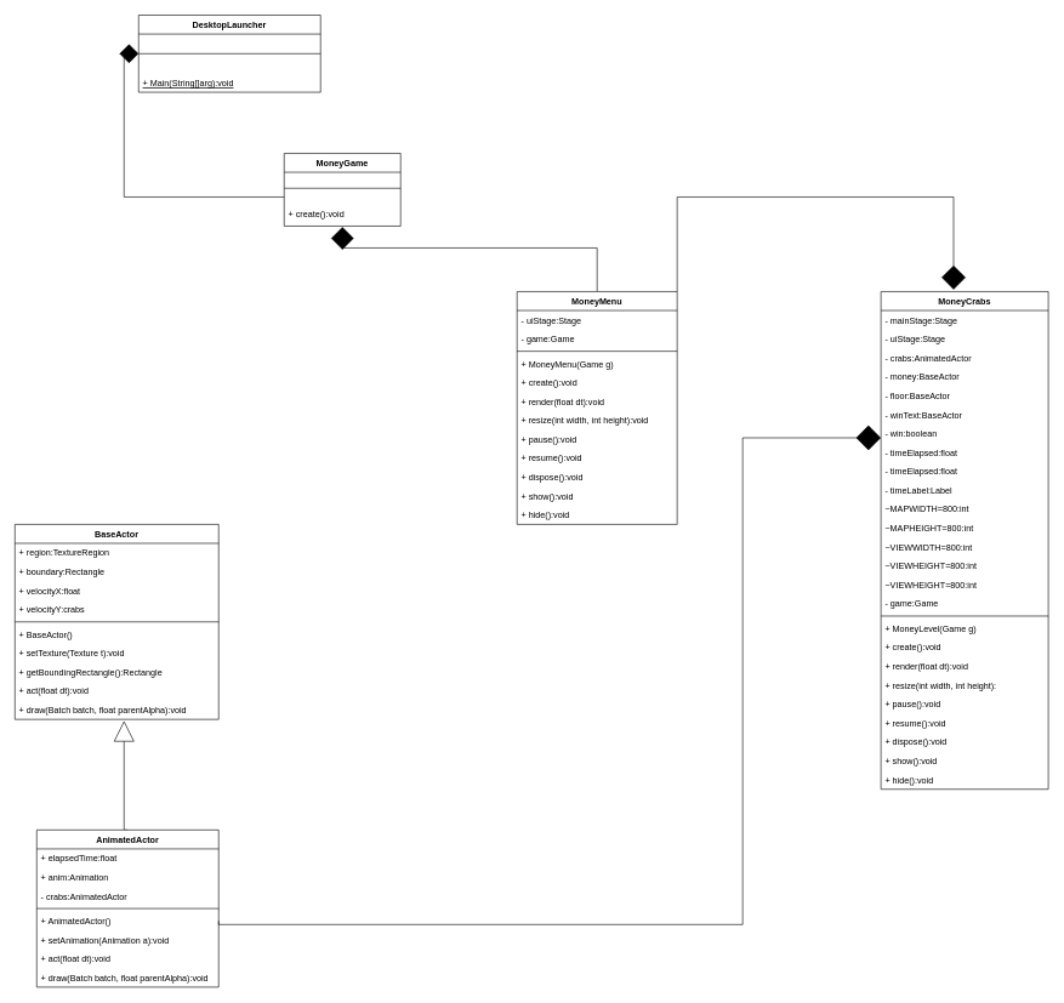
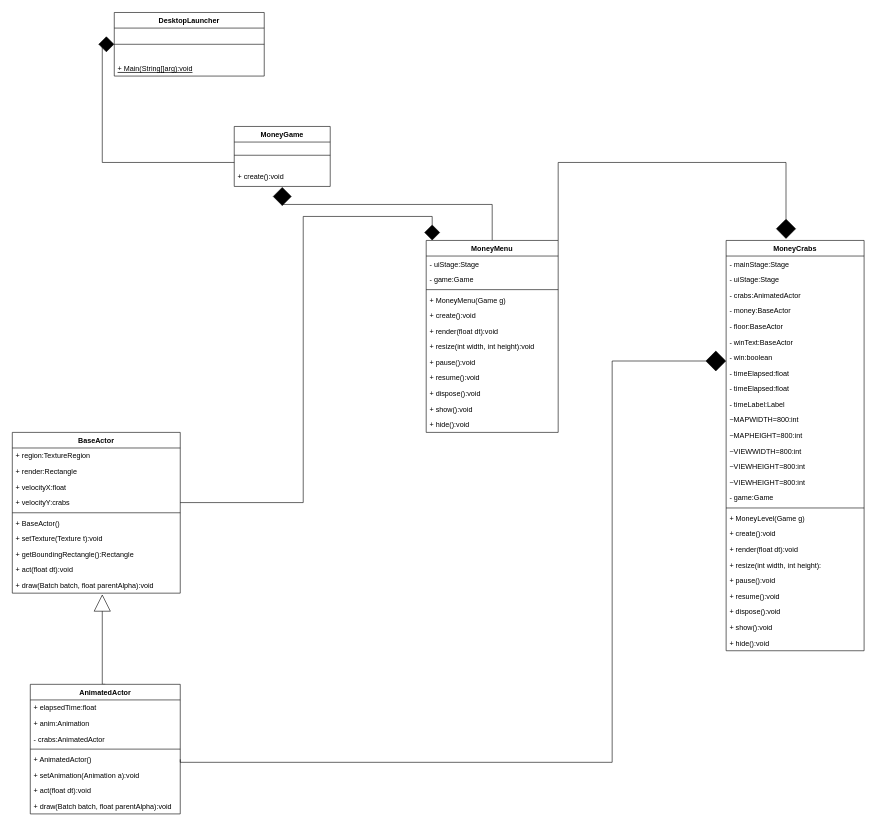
  <mxCell id="0" />
  <mxCell id="1" parent="0" />
  <mxCell id="2" value="MoneyGame" style="swimlane;fontStyle=1;align=center;verticalAlign=top;childLayout=stackLayout;horizontal=1;startSize=26;horizontalStack=0;resizeParent=1;resizeParentMax=0;resizeLast=0;collapsible=1;marginBottom=0;" parent="1" vertex="1"><mxGeometry x="390" y="210" width="160" height="100" as="geometry" /></mxCell>
  <mxCell id="3" value="" style="line;strokeWidth=1;fillColor=none;align=left;verticalAlign=middle;spacingTop=-1;spacingLeft=3;spacingRight=3;rotatable=0;labelPosition=right;points=[];portConstraint=eastwest;" parent="2" vertex="1"><mxGeometry y="26" width="160" height="44" as="geometry" /></mxCell>
  <mxCell id="4" value="+ create():void" style="text;strokeColor=none;fillColor=none;align=left;verticalAlign=top;spacingLeft=4;spacingRight=4;overflow=hidden;rotatable=0;points=[[0,0.5],[1,0.5]];portConstraint=eastwest;" parent="2" vertex="1"><mxGeometry y="70" width="160" height="30" as="geometry" /></mxCell>
  <mxCell id="5" style="edgeStyle=orthogonalEdgeStyle;rounded=0;orthogonalLoop=1;jettySize=auto;html=1;endArrow=diamond;endFill=1;startSize=11;endSize=29;exitX=0.5;exitY=0;exitDx=0;exitDy=0;" parent="1" source="8" edge="1"><mxGeometry relative="1" as="geometry"><mxPoint x="470" y="311" as="targetPoint" /><Array as="points"><mxPoint x="820" y="340" /><mxPoint x="470" y="340" /></Array><mxPoint x="820" y="380" as="sourcePoint" /></mxGeometry></mxCell>
+ <mxCell id="6" style="edgeStyle=orthogonalEdgeStyle;rounded=0;orthogonalLoop=1;jettySize=auto;html=1;endArrow=none;endFill=0;startArrow=diamond;startFill=1;startSize=24;endSize=19;" parent="1" source="8" target="39" edge="1"><mxGeometry relative="1" as="geometry"><mxPoint x="720" y="380" as="sourcePoint" /><Array as="points"><mxPoint x="720" y="360" /><mxPoint x="505" y="360" /><mxPoint x="505" y="837" /></Array></mxGeometry></mxCell>
  <mxCell id="7" style="edgeStyle=orthogonalEdgeStyle;rounded=0;orthogonalLoop=1;jettySize=auto;html=1;exitX=1;exitY=0;exitDx=0;exitDy=0;startArrow=none;startFill=0;endArrow=diamond;endFill=1;startSize=13;endSize=31;entryX=0.434;entryY=-0.004;entryDx=0;entryDy=0;entryPerimeter=0;" edge="1" parent="1" source="8" target="46"><mxGeometry relative="1" as="geometry"><mxPoint x="1310" y="390" as="targetPoint" /><Array as="points"><mxPoint x="930" y="270" /><mxPoint x="1310" y="270" /></Array></mxGeometry></mxCell>
  <mxCell id="8" value="MoneyMenu" style="swimlane;fontStyle=1;align=center;verticalAlign=top;childLayout=stackLayout;horizontal=1;startSize=26;horizontalStack=0;resizeParent=1;resizeParentMax=0;resizeLast=0;collapsible=1;marginBottom=0;" parent="1" vertex="1"><mxGeometry x="710" y="400" width="220" height="320" as="geometry" /></mxCell>
  <mxCell id="9" value="- uiStage:Stage" style="text;strokeColor=none;fillColor=none;align=left;verticalAlign=top;spacingLeft=4;spacingRight=4;overflow=hidden;rotatable=0;points=[[0,0.5],[1,0.5]];portConstraint=eastwest;" parent="8" vertex="1"><mxGeometry y="26" width="220" height="26" as="geometry" /></mxCell>
  <mxCell id="10" value="- game:Game" style="text;strokeColor=none;fillColor=none;align=left;verticalAlign=top;spacingLeft=4;spacingRight=4;overflow=hidden;rotatable=0;points=[[0,0.5],[1,0.5]];portConstraint=eastwest;" parent="8" vertex="1"><mxGeometry y="52" width="220" height="26" as="geometry" /></mxCell>
  <mxCell id="11" value="" style="line;strokeWidth=1;fillColor=none;align=left;verticalAlign=middle;spacingTop=-1;spacingLeft=3;spacingRight=3;rotatable=0;labelPosition=right;points=[];portConstraint=eastwest;" parent="8" vertex="1"><mxGeometry y="78" width="220" height="8" as="geometry" /></mxCell>
  <mxCell id="12" value="+ MoneyMenu(Game g)" style="text;strokeColor=none;fillColor=none;align=left;verticalAlign=top;spacingLeft=4;spacingRight=4;overflow=hidden;rotatable=0;points=[[0,0.5],[1,0.5]];portConstraint=eastwest;" parent="8" vertex="1"><mxGeometry y="86" width="220" height="26" as="geometry" /></mxCell>
  <mxCell id="13" value="+ create():void" style="text;strokeColor=none;fillColor=none;align=left;verticalAlign=top;spacingLeft=4;spacingRight=4;overflow=hidden;rotatable=0;points=[[0,0.5],[1,0.5]];portConstraint=eastwest;" parent="8" vertex="1"><mxGeometry y="112" width="220" height="26" as="geometry" /></mxCell>
  <mxCell id="14" value="+ render(float dt):void" style="text;strokeColor=none;fillColor=none;align=left;verticalAlign=top;spacingLeft=4;spacingRight=4;overflow=hidden;rotatable=0;points=[[0,0.5],[1,0.5]];portConstraint=eastwest;" parent="8" vertex="1"><mxGeometry y="138" width="220" height="26" as="geometry" /></mxCell>
  <mxCell id="15" value="+ resize(int width, int height):void" style="text;strokeColor=none;fillColor=none;align=left;verticalAlign=top;spacingLeft=4;spacingRight=4;overflow=hidden;rotatable=0;points=[[0,0.5],[1,0.5]];portConstraint=eastwest;" parent="8" vertex="1"><mxGeometry y="164" width="220" height="26" as="geometry" /></mxCell>
  <mxCell id="16" value="+ pause():void" style="text;strokeColor=none;fillColor=none;align=left;verticalAlign=top;spacingLeft=4;spacingRight=4;overflow=hidden;rotatable=0;points=[[0,0.5],[1,0.5]];portConstraint=eastwest;" parent="8" vertex="1"><mxGeometry y="190" width="220" height="26" as="geometry" /></mxCell>
  <mxCell id="17" value="+ resume():void" style="text;strokeColor=none;fillColor=none;align=left;verticalAlign=top;spacingLeft=4;spacingRight=4;overflow=hidden;rotatable=0;points=[[0,0.5],[1,0.5]];portConstraint=eastwest;" parent="8" vertex="1"><mxGeometry y="216" width="220" height="26" as="geometry" /></mxCell>
  <mxCell id="18" value="+ dispose():void" style="text;strokeColor=none;fillColor=none;align=left;verticalAlign=top;spacingLeft=4;spacingRight=4;overflow=hidden;rotatable=0;points=[[0,0.5],[1,0.5]];portConstraint=eastwest;" parent="8" vertex="1"><mxGeometry y="242" width="220" height="26" as="geometry" /></mxCell>
  <mxCell id="19" value="+ show():void" style="text;strokeColor=none;fillColor=none;align=left;verticalAlign=top;spacingLeft=4;spacingRight=4;overflow=hidden;rotatable=0;points=[[0,0.5],[1,0.5]];portConstraint=eastwest;" parent="8" vertex="1"><mxGeometry y="268" width="220" height="26" as="geometry" /></mxCell>
  <mxCell id="20" value="+ hide():void" style="text;strokeColor=none;fillColor=none;align=left;verticalAlign=top;spacingLeft=4;spacingRight=4;overflow=hidden;rotatable=0;points=[[0,0.5],[1,0.5]];portConstraint=eastwest;" parent="8" vertex="1"><mxGeometry y="294" width="220" height="26" as="geometry" /></mxCell>
  <mxCell id="21" style="edgeStyle=orthogonalEdgeStyle;rounded=0;orthogonalLoop=1;jettySize=auto;html=1;exitX=0;exitY=0.5;exitDx=0;exitDy=0;startArrow=diamond;startFill=1;endArrow=none;endFill=0;startSize=24;endSize=30;" parent="1" source="22" edge="1"><mxGeometry relative="1" as="geometry"><mxPoint x="390" y="270" as="targetPoint" /><Array as="points"><mxPoint x="170" y="73" /><mxPoint x="170" y="270" /></Array></mxGeometry></mxCell>
  <mxCell id="22" value="DesktopLauncher" style="swimlane;fontStyle=1;align=center;verticalAlign=top;childLayout=stackLayout;horizontal=1;startSize=26;horizontalStack=0;resizeParent=1;resizeParentMax=0;resizeLast=0;collapsible=1;marginBottom=0;" parent="1" vertex="1"><mxGeometry x="190" y="20" width="250" height="106" as="geometry" /></mxCell>
  <mxCell id="23" value="" style="line;strokeWidth=1;fillColor=none;align=left;verticalAlign=middle;spacingTop=-1;spacingLeft=3;spacingRight=3;rotatable=0;labelPosition=right;points=[];portConstraint=eastwest;" parent="22" vertex="1"><mxGeometry y="26" width="250" height="54" as="geometry" /></mxCell>
  <mxCell id="24" value="+ Main(String[]arg):void" style="text;strokeColor=none;fillColor=none;align=left;verticalAlign=top;spacingLeft=4;spacingRight=4;overflow=hidden;rotatable=0;points=[[0,0.5],[1,0.5]];portConstraint=eastwest;fontStyle=4" parent="22" vertex="1"><mxGeometry y="80" width="250" height="26" as="geometry" /></mxCell>
  <mxCell id="25" style="edgeStyle=orthogonalEdgeStyle;rounded=0;orthogonalLoop=1;jettySize=auto;html=1;exitX=0.5;exitY=0;exitDx=0;exitDy=0;endArrow=block;endFill=0;startSize=37;endSize=26;" parent="1" source="26" edge="1"><mxGeometry relative="1" as="geometry"><mxPoint x="170" y="990" as="targetPoint" /><Array as="points"><mxPoint x="170" y="1140" /></Array></mxGeometry></mxCell>
  <mxCell id="26" value="AnimatedActor" style="swimlane;fontStyle=1;align=center;verticalAlign=top;childLayout=stackLayout;horizontal=1;startSize=26;horizontalStack=0;resizeParent=1;resizeParentMax=0;resizeLast=0;collapsible=1;marginBottom=0;" parent="1" vertex="1"><mxGeometry x="50" y="1140" width="250" height="216" as="geometry" /></mxCell>
  <mxCell id="27" value="+ elapsedTime:float" style="text;strokeColor=none;fillColor=none;align=left;verticalAlign=top;spacingLeft=4;spacingRight=4;overflow=hidden;rotatable=0;points=[[0,0.5],[1,0.5]];portConstraint=eastwest;" parent="26" vertex="1"><mxGeometry y="26" width="250" height="26" as="geometry" /></mxCell>
  <mxCell id="28" value="+ anim:Animation" style="text;strokeColor=none;fillColor=none;align=left;verticalAlign=top;spacingLeft=4;spacingRight=4;overflow=hidden;rotatable=0;points=[[0,0.5],[1,0.5]];portConstraint=eastwest;" parent="26" vertex="1"><mxGeometry y="52" width="250" height="26" as="geometry" /></mxCell>
  <mxCell id="29" value="- crabs:AnimatedActor" style="text;strokeColor=none;fillColor=none;align=left;verticalAlign=top;spacingLeft=4;spacingRight=4;overflow=hidden;rotatable=0;points=[[0,0.5],[1,0.5]];portConstraint=eastwest;" parent="26" vertex="1"><mxGeometry y="78" width="250" height="26" as="geometry" /></mxCell>
  <mxCell id="30" value="" style="line;strokeWidth=1;fillColor=none;align=left;verticalAlign=middle;spacingTop=-1;spacingLeft=3;spacingRight=3;rotatable=0;labelPosition=right;points=[];portConstraint=eastwest;" parent="26" vertex="1"><mxGeometry y="104" width="250" height="8" as="geometry" /></mxCell>
  <mxCell id="31" value="+ AnimatedActor()" style="text;strokeColor=none;fillColor=none;align=left;verticalAlign=top;spacingLeft=4;spacingRight=4;overflow=hidden;rotatable=0;points=[[0,0.5],[1,0.5]];portConstraint=eastwest;" parent="26" vertex="1"><mxGeometry y="112" width="250" height="26" as="geometry" /></mxCell>
  <mxCell id="32" value="+ setAnimation(Animation a):void" style="text;strokeColor=none;fillColor=none;align=left;verticalAlign=top;spacingLeft=4;spacingRight=4;overflow=hidden;rotatable=0;points=[[0,0.5],[1,0.5]];portConstraint=eastwest;" parent="26" vertex="1"><mxGeometry y="138" width="250" height="26" as="geometry" /></mxCell>
  <mxCell id="33" value="+ act(float dt):void" style="text;strokeColor=none;fillColor=none;align=left;verticalAlign=top;spacingLeft=4;spacingRight=4;overflow=hidden;rotatable=0;points=[[0,0.5],[1,0.5]];portConstraint=eastwest;" parent="26" vertex="1"><mxGeometry y="164" width="250" height="26" as="geometry" /></mxCell>
  <mxCell id="34" value="+ draw(Batch batch, float parentAlpha):void" style="text;strokeColor=none;fillColor=none;align=left;verticalAlign=top;spacingLeft=4;spacingRight=4;overflow=hidden;rotatable=0;points=[[0,0.5],[1,0.5]];portConstraint=eastwest;" parent="26" vertex="1"><mxGeometry y="190" width="250" height="26" as="geometry" /></mxCell>
  <mxCell id="35" value="BaseActor" style="swimlane;fontStyle=1;align=center;verticalAlign=top;childLayout=stackLayout;horizontal=1;startSize=26;horizontalStack=0;resizeParent=1;resizeParentMax=0;resizeLast=0;collapsible=1;marginBottom=0;" parent="1" vertex="1"><mxGeometry x="20" y="720" width="280" height="268" as="geometry" /></mxCell>
  <mxCell id="36" value="+ region:TextureRegion" style="text;strokeColor=none;fillColor=none;align=left;verticalAlign=top;spacingLeft=4;spacingRight=4;overflow=hidden;rotatable=0;points=[[0,0.5],[1,0.5]];portConstraint=eastwest;" parent="35" vertex="1"><mxGeometry y="26" width="280" height="26" as="geometry" /></mxCell>
- <mxCell id="37" value="+ boundary:Rectangle" style="text;strokeColor=none;fillColor=none;align=left;verticalAlign=top;spacingLeft=4;spacingRight=4;overflow=hidden;rotatable=0;points=[[0,0.5],[1,0.5]];portConstraint=eastwest;" parent="35" vertex="1"><mxGeometry y="52" width="280" height="26" as="geometry" /></mxCell>
+ <mxCell id="37" value="+ render:Rectangle" style="text;strokeColor=none;fillColor=none;align=left;verticalAlign=top;spacingLeft=4;spacingRight=4;overflow=hidden;rotatable=0;points=[[0,0.5],[1,0.5]];portConstraint=eastwest;" parent="35" vertex="1"><mxGeometry y="52" width="280" height="26" as="geometry" /></mxCell>
  <mxCell id="38" value="+ velocityX:float" style="text;strokeColor=none;fillColor=none;align=left;verticalAlign=top;spacingLeft=4;spacingRight=4;overflow=hidden;rotatable=0;points=[[0,0.5],[1,0.5]];portConstraint=eastwest;" parent="35" vertex="1"><mxGeometry y="78" width="280" height="26" as="geometry" /></mxCell>
  <mxCell id="39" value="+ velocityY:crabs" style="text;strokeColor=none;fillColor=none;align=left;verticalAlign=top;spacingLeft=4;spacingRight=4;overflow=hidden;rotatable=0;points=[[0,0.5],[1,0.5]];portConstraint=eastwest;" parent="35" vertex="1"><mxGeometry y="104" width="280" height="26" as="geometry" /></mxCell>
  <mxCell id="40" value="" style="line;strokeWidth=1;fillColor=none;align=left;verticalAlign=middle;spacingTop=-1;spacingLeft=3;spacingRight=3;rotatable=0;labelPosition=right;points=[];portConstraint=eastwest;" parent="35" vertex="1"><mxGeometry y="130" width="280" height="8" as="geometry" /></mxCell>
  <mxCell id="41" value="+ BaseActor()" style="text;strokeColor=none;fillColor=none;align=left;verticalAlign=top;spacingLeft=4;spacingRight=4;overflow=hidden;rotatable=0;points=[[0,0.5],[1,0.5]];portConstraint=eastwest;" parent="35" vertex="1"><mxGeometry y="138" width="280" height="26" as="geometry" /></mxCell>
  <mxCell id="42" value="+ setTexture(Texture t):void" style="text;strokeColor=none;fillColor=none;align=left;verticalAlign=top;spacingLeft=4;spacingRight=4;overflow=hidden;rotatable=0;points=[[0,0.5],[1,0.5]];portConstraint=eastwest;" parent="35" vertex="1"><mxGeometry y="164" width="280" height="26" as="geometry" /></mxCell>
  <mxCell id="43" value="+ getBoundingRectangle():Rectangle" style="text;strokeColor=none;fillColor=none;align=left;verticalAlign=top;spacingLeft=4;spacingRight=4;overflow=hidden;rotatable=0;points=[[0,0.5],[1,0.5]];portConstraint=eastwest;" parent="35" vertex="1"><mxGeometry y="190" width="280" height="26" as="geometry" /></mxCell>
  <mxCell id="44" value="+ act(float dt):void" style="text;strokeColor=none;fillColor=none;align=left;verticalAlign=top;spacingLeft=4;spacingRight=4;overflow=hidden;rotatable=0;points=[[0,0.5],[1,0.5]];portConstraint=eastwest;" parent="35" vertex="1"><mxGeometry y="216" width="280" height="26" as="geometry" /></mxCell>
  <mxCell id="45" value="+ draw(Batch batch, float parentAlpha):void" style="text;strokeColor=none;fillColor=none;align=left;verticalAlign=top;spacingLeft=4;spacingRight=4;overflow=hidden;rotatable=0;points=[[0,0.5],[1,0.5]];portConstraint=eastwest;" parent="35" vertex="1"><mxGeometry y="242" width="280" height="26" as="geometry" /></mxCell>
  <mxCell id="46" value="MoneyCrabs" style="swimlane;fontStyle=1;align=center;verticalAlign=top;childLayout=stackLayout;horizontal=1;startSize=26;horizontalStack=0;resizeParent=1;resizeParentMax=0;resizeLast=0;collapsible=1;marginBottom=0;" parent="1" vertex="1"><mxGeometry x="1210" y="400" width="230" height="684" as="geometry" /></mxCell>
  <mxCell id="47" value="- mainStage:Stage" style="text;strokeColor=none;fillColor=none;align=left;verticalAlign=top;spacingLeft=4;spacingRight=4;overflow=hidden;rotatable=0;points=[[0,0.5],[1,0.5]];portConstraint=eastwest;" parent="46" vertex="1"><mxGeometry y="26" width="230" height="26" as="geometry" /></mxCell>
  <mxCell id="48" value="- uiStage:Stage" style="text;strokeColor=none;fillColor=none;align=left;verticalAlign=top;spacingLeft=4;spacingRight=4;overflow=hidden;rotatable=0;points=[[0,0.5],[1,0.5]];portConstraint=eastwest;" parent="46" vertex="1"><mxGeometry y="52" width="230" height="26" as="geometry" /></mxCell>
  <mxCell id="49" value="- crabs:AnimatedActor" style="text;strokeColor=none;fillColor=none;align=left;verticalAlign=top;spacingLeft=4;spacingRight=4;overflow=hidden;rotatable=0;points=[[0,0.5],[1,0.5]];portConstraint=eastwest;" parent="46" vertex="1"><mxGeometry y="78" width="230" height="26" as="geometry" /></mxCell>
  <mxCell id="50" value="- money:BaseActor" style="text;strokeColor=none;fillColor=none;align=left;verticalAlign=top;spacingLeft=4;spacingRight=4;overflow=hidden;rotatable=0;points=[[0,0.5],[1,0.5]];portConstraint=eastwest;" parent="46" vertex="1"><mxGeometry y="104" width="230" height="26" as="geometry" /></mxCell>
  <mxCell id="51" value="- floor:BaseActor" style="text;strokeColor=none;fillColor=none;align=left;verticalAlign=top;spacingLeft=4;spacingRight=4;overflow=hidden;rotatable=0;points=[[0,0.5],[1,0.5]];portConstraint=eastwest;" parent="46" vertex="1"><mxGeometry y="130" width="230" height="26" as="geometry" /></mxCell>
  <mxCell id="52" value="- winText:BaseActor" style="text;strokeColor=none;fillColor=none;align=left;verticalAlign=top;spacingLeft=4;spacingRight=4;overflow=hidden;rotatable=0;points=[[0,0.5],[1,0.5]];portConstraint=eastwest;" parent="46" vertex="1"><mxGeometry y="156" width="230" height="26" as="geometry" /></mxCell>
  <mxCell id="53" value="- win:boolean" style="text;strokeColor=none;fillColor=none;align=left;verticalAlign=top;spacingLeft=4;spacingRight=4;overflow=hidden;rotatable=0;points=[[0,0.5],[1,0.5]];portConstraint=eastwest;" parent="46" vertex="1"><mxGeometry y="182" width="230" height="26" as="geometry" /></mxCell>
  <mxCell id="54" value="- timeElapsed:float" style="text;strokeColor=none;fillColor=none;align=left;verticalAlign=top;spacingLeft=4;spacingRight=4;overflow=hidden;rotatable=0;points=[[0,0.5],[1,0.5]];portConstraint=eastwest;" parent="46" vertex="1"><mxGeometry y="208" width="230" height="26" as="geometry" /></mxCell>
  <mxCell id="55" value="- timeElapsed:float" style="text;strokeColor=none;fillColor=none;align=left;verticalAlign=top;spacingLeft=4;spacingRight=4;overflow=hidden;rotatable=0;points=[[0,0.5],[1,0.5]];portConstraint=eastwest;" parent="46" vertex="1"><mxGeometry y="234" width="230" height="26" as="geometry" /></mxCell>
  <mxCell id="56" value="- timeLabel:Label" style="text;strokeColor=none;fillColor=none;align=left;verticalAlign=top;spacingLeft=4;spacingRight=4;overflow=hidden;rotatable=0;points=[[0,0.5],[1,0.5]];portConstraint=eastwest;" parent="46" vertex="1"><mxGeometry y="260" width="230" height="26" as="geometry" /></mxCell>
  <mxCell id="57" value="~MAPWIDTH=800:int" style="text;strokeColor=none;fillColor=none;align=left;verticalAlign=top;spacingLeft=4;spacingRight=4;overflow=hidden;rotatable=0;points=[[0,0.5],[1,0.5]];portConstraint=eastwest;" parent="46" vertex="1"><mxGeometry y="286" width="230" height="26" as="geometry" /></mxCell>
  <mxCell id="58" value="~MAPHEIGHT=800:int" style="text;strokeColor=none;fillColor=none;align=left;verticalAlign=top;spacingLeft=4;spacingRight=4;overflow=hidden;rotatable=0;points=[[0,0.5],[1,0.5]];portConstraint=eastwest;" parent="46" vertex="1"><mxGeometry y="312" width="230" height="26" as="geometry" /></mxCell>
  <mxCell id="59" value="~VIEWWIDTH=800:int" style="text;strokeColor=none;fillColor=none;align=left;verticalAlign=top;spacingLeft=4;spacingRight=4;overflow=hidden;rotatable=0;points=[[0,0.5],[1,0.5]];portConstraint=eastwest;" parent="46" vertex="1"><mxGeometry y="338" width="230" height="26" as="geometry" /></mxCell>
  <mxCell id="60" value="~VIEWHEIGHT=800:int" style="text;strokeColor=none;fillColor=none;align=left;verticalAlign=top;spacingLeft=4;spacingRight=4;overflow=hidden;rotatable=0;points=[[0,0.5],[1,0.5]];portConstraint=eastwest;" parent="46" vertex="1"><mxGeometry y="364" width="230" height="26" as="geometry" /></mxCell>
  <mxCell id="61" value="~VIEWHEIGHT=800:int" style="text;strokeColor=none;fillColor=none;align=left;verticalAlign=top;spacingLeft=4;spacingRight=4;overflow=hidden;rotatable=0;points=[[0,0.5],[1,0.5]];portConstraint=eastwest;" parent="46" vertex="1"><mxGeometry y="390" width="230" height="26" as="geometry" /></mxCell>
  <mxCell id="62" value="- game:Game" style="text;strokeColor=none;fillColor=none;align=left;verticalAlign=top;spacingLeft=4;spacingRight=4;overflow=hidden;rotatable=0;points=[[0,0.5],[1,0.5]];portConstraint=eastwest;" parent="46" vertex="1"><mxGeometry y="416" width="230" height="26" as="geometry" /></mxCell>
  <mxCell id="63" value="" style="line;strokeWidth=1;fillColor=none;align=left;verticalAlign=middle;spacingTop=-1;spacingLeft=3;spacingRight=3;rotatable=0;labelPosition=right;points=[];portConstraint=eastwest;" parent="46" vertex="1"><mxGeometry y="442" width="230" height="8" as="geometry" /></mxCell>
  <mxCell id="64" value="+ MoneyLevel(Game g)" style="text;strokeColor=none;fillColor=none;align=left;verticalAlign=top;spacingLeft=4;spacingRight=4;overflow=hidden;rotatable=0;points=[[0,0.5],[1,0.5]];portConstraint=eastwest;" parent="46" vertex="1"><mxGeometry y="450" width="230" height="26" as="geometry" /></mxCell>
  <mxCell id="65" value="+ create():void" style="text;strokeColor=none;fillColor=none;align=left;verticalAlign=top;spacingLeft=4;spacingRight=4;overflow=hidden;rotatable=0;points=[[0,0.5],[1,0.5]];portConstraint=eastwest;" parent="46" vertex="1"><mxGeometry y="476" width="230" height="26" as="geometry" /></mxCell>
  <mxCell id="66" value="+ render(float dt):void" style="text;strokeColor=none;fillColor=none;align=left;verticalAlign=top;spacingLeft=4;spacingRight=4;overflow=hidden;rotatable=0;points=[[0,0.5],[1,0.5]];portConstraint=eastwest;" parent="46" vertex="1"><mxGeometry y="502" width="230" height="26" as="geometry" /></mxCell>
  <mxCell id="67" value="+ resize(int width, int height):" style="text;strokeColor=none;fillColor=none;align=left;verticalAlign=top;spacingLeft=4;spacingRight=4;overflow=hidden;rotatable=0;points=[[0,0.5],[1,0.5]];portConstraint=eastwest;" parent="46" vertex="1"><mxGeometry y="528" width="230" height="26" as="geometry" /></mxCell>
  <mxCell id="68" value="+ pause():void" style="text;strokeColor=none;fillColor=none;align=left;verticalAlign=top;spacingLeft=4;spacingRight=4;overflow=hidden;rotatable=0;points=[[0,0.5],[1,0.5]];portConstraint=eastwest;" parent="46" vertex="1"><mxGeometry y="554" width="230" height="26" as="geometry" /></mxCell>
  <mxCell id="69" value="+ resume():void" style="text;strokeColor=none;fillColor=none;align=left;verticalAlign=top;spacingLeft=4;spacingRight=4;overflow=hidden;rotatable=0;points=[[0,0.5],[1,0.5]];portConstraint=eastwest;" parent="46" vertex="1"><mxGeometry y="580" width="230" height="26" as="geometry" /></mxCell>
  <mxCell id="70" value="+ dispose():void" style="text;strokeColor=none;fillColor=none;align=left;verticalAlign=top;spacingLeft=4;spacingRight=4;overflow=hidden;rotatable=0;points=[[0,0.5],[1,0.5]];portConstraint=eastwest;" parent="46" vertex="1"><mxGeometry y="606" width="230" height="26" as="geometry" /></mxCell>
  <mxCell id="71" value="+ show():void" style="text;strokeColor=none;fillColor=none;align=left;verticalAlign=top;spacingLeft=4;spacingRight=4;overflow=hidden;rotatable=0;points=[[0,0.5],[1,0.5]];portConstraint=eastwest;" parent="46" vertex="1"><mxGeometry y="632" width="230" height="26" as="geometry" /></mxCell>
  <mxCell id="72" value="+ hide():void" style="text;strokeColor=none;fillColor=none;align=left;verticalAlign=top;spacingLeft=4;spacingRight=4;overflow=hidden;rotatable=0;points=[[0,0.5],[1,0.5]];portConstraint=eastwest;" parent="46" vertex="1"><mxGeometry y="658" width="230" height="26" as="geometry" /></mxCell>
  <mxCell id="73" style="edgeStyle=orthogonalEdgeStyle;rounded=0;orthogonalLoop=1;jettySize=auto;html=1;startArrow=diamond;startFill=1;endArrow=none;endFill=0;entryX=1;entryY=0.5;entryDx=0;entryDy=0;endSize=21;startSize=32;" parent="1" target="31" edge="1"><mxGeometry relative="1" as="geometry"><mxPoint x="420" y="1270" as="targetPoint" /><mxPoint x="1210" y="601" as="sourcePoint" /><Array as="points"><mxPoint x="1020" y="601" /><mxPoint x="1020" y="1270" /><mxPoint x="300" y="1270" /></Array></mxGeometry></mxCell>
